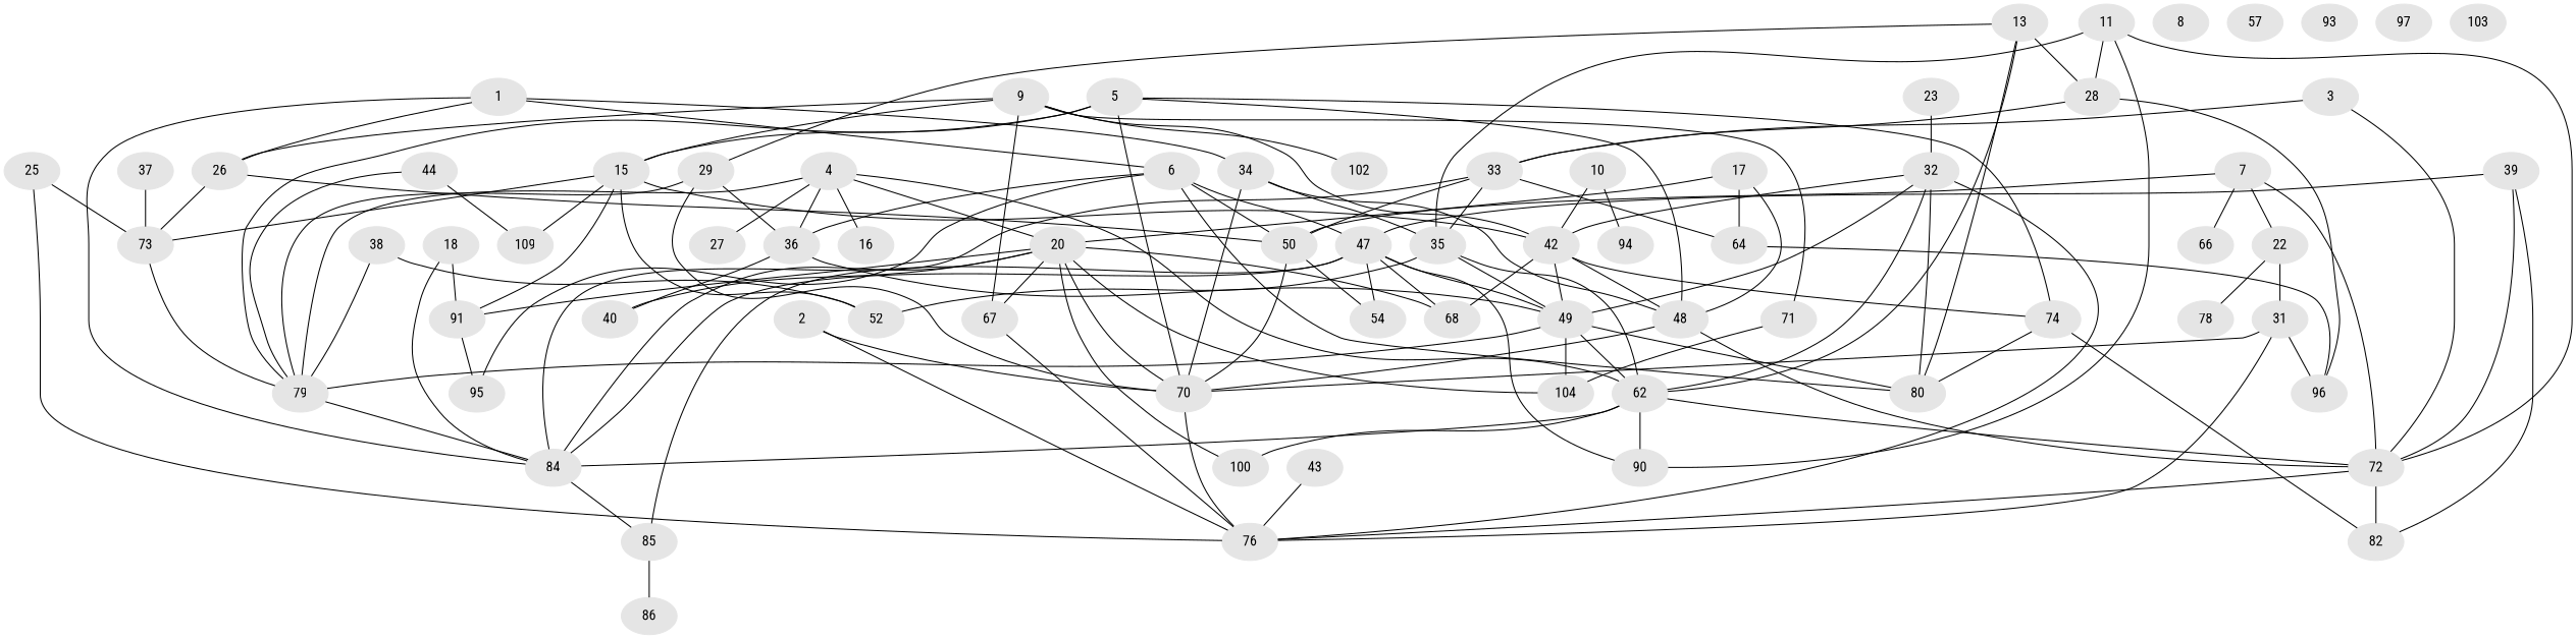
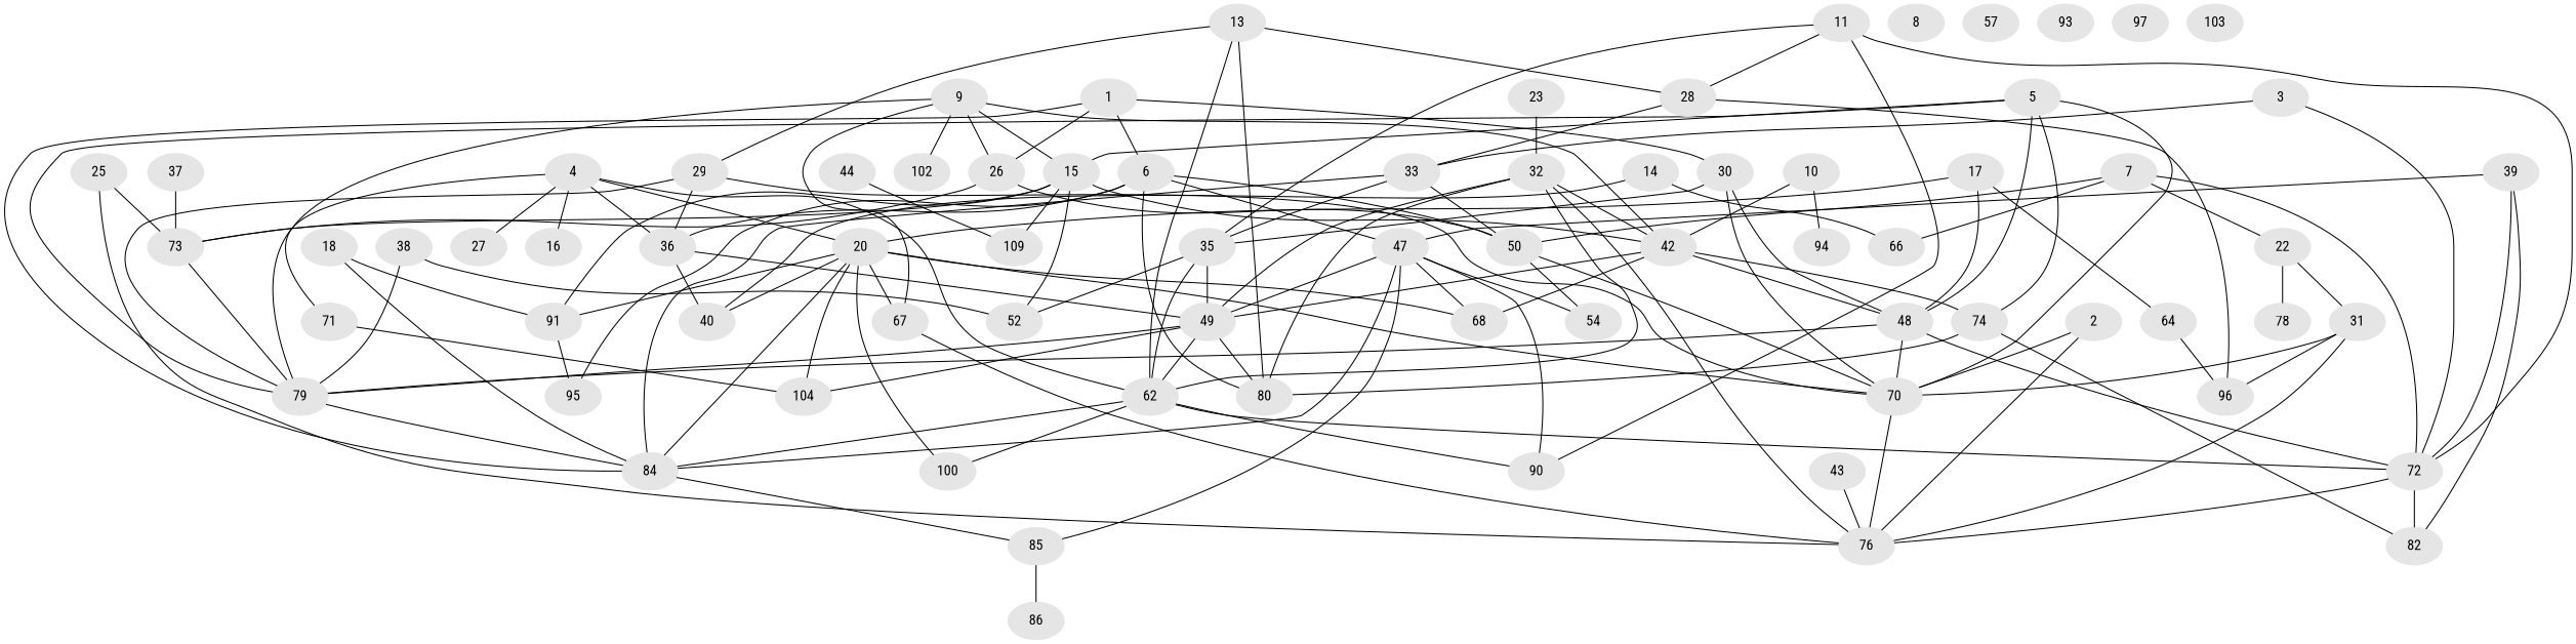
  graph {
    fontname="Roboto Condensed"
    node [color=gray90 fontname="Roboto Condensed" style=filled]
    edge [fontname="Roboto Condensed"]
    6 [super="+21"]
    36 [super="+61"]
    47 [super="+56"]
    50 [super="+63"]
    80
    95
    1
    26 [super="+53"]
-   30 [super="+105" label=34]
+   30 [super="+105"]
    84 [super="+92"]
    73 [super="+75"]
    70 [super="+87"]
    48 [super="+108"]
    35 [super="+41"]
    85
    76 [super="+81"]
    2
    33 [super="+51"]
    64
    3
    72 [super="+83"]
    82
    4
    16
    20 [super="+45"]
    27
    n27 [label=62 super="+99"]
    79 [super="+106"]
    67
    40
    91
    68
    100
    104
    49 [super="+88"]
    90 [super="+107"]
    5 [super="+24"]
    15 [super="+19"]
    74 [super="+101"]
    42 [super="+55"]
    52 [super="+58"]
    109
    54
    7 [super="+98"]
    22 [super="+69"]
    66
    31
    78
    8
    9 [super="+59"]
    71
    102
    10
    94
    11 [super="+12"]
    28 [super="+77"]
    96
    13 [super="+34"]
    29
+   14 [super="+65"]
    17 [super="+62"]
    18 [super="+89"]
    32 [super="+46"]
    23
    25
    38
    37
    39
    43
    44
    86
    57
    93
    97
    103
    6 -- 36
    6 -- 47
    6 -- 50
    6 -- 80
    6 -- 95
    36 -- 40
    36 -- 49
    47 -- 84
    47 -- 85
    47 -- 68
    47 -- 49
    47 -- 90
    47 -- 54
    50 -- 70
    50 -- 54
    1 -- 6
    1 -- 26
    1 -- 30
    1 -- 84
    26 -- 50
    26 -- 73
    30 -- 70
    30 -- 48
    30 -- 35
    84 -- 85
    73 -- 79
    70 -- 76
    48 -- 70
    48 -- 72
-   44 -- 79
+   48 -- 79
    35 -- n27
    35 -- 49
    35 -- 52
    85 -- 86
    2 -- 70
    2 -- 76
    33 -- 50
    33 -- 84 [weight=2]
    33 -- 35
-   33 -- 64
    64 -- 96
    3 -- 33
    3 -- 72
    72 -- 76
    72 -- 82
    4 -- 36
    4 -- 16
    4 -- 20
    4 -- 27
    4 -- n27
    4 -- 79
    20 -- 84
    20 -- 70
    20 -- 67
    20 -- 40
    20 -- 91
    20 -- 68
    20 -- 100
    20 -- 104
    n27 -- 84
    n27 -- 72
    n27 -- 100
    n27 -- 90
    79 -- 84
    67 -- 76
    91 -- 95
    49 -- 80
    49 -- n27
    49 -- 79
    49 -- 104
    5 -- 70
    5 -- 48
    5 -- 79
    5 -- 15
    5 -- 74
    15 -- 73
    15 -- 91
    15 -- 42
    15 -- 52
    15 -- 109
    74 -- 80
    74 -- 82
    42 -- 48
    42 -- 68
    42 -- 49
    42 -- 74
    7 -- 50
    7 -- 72
    7 -- 22
    7 -- 66
    22 -- 31
    22 -- 78
    31 -- 70
    31 -- 76
    31 -- 96
    9 -- 26
    9 -- 67
    9 -- 15
    9 -- 42
    9 -- 71
    9 -- 102
    71 -- 104
    10 -- 42
    10 -- 94
    11 -- 35
    11 -- 72
    11 -- 90
    11 -- 28
    28 -- 33
    28 -- 96
    13 -- 80
    13 -- n27
    13 -- 28
    13 -- 29
    29 -- 36
    29 -- 70
    29 -- 79
+   14 -- 40
+   14 -- 66
    17 -- 48
    17 -- 64
    17 -- 20
    18 -- 84
    18 -- 91
    32 -- 80
    32 -- 76
    32 -- n27
    32 -- 49
    32 -- 42
    23 -- 32
    25 -- 73
    25 -- 76
    38 -- 79
    38 -- 52
    37 -- 73
    39 -- 47
    39 -- 72
    39 -- 82
    43 -- 76
    44 -- 109
  }
